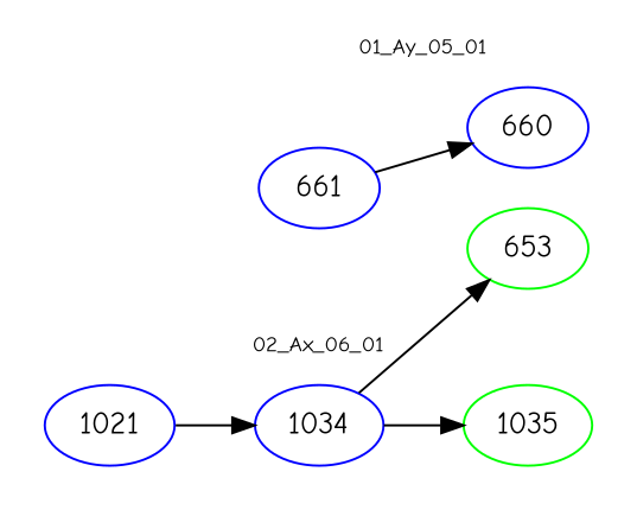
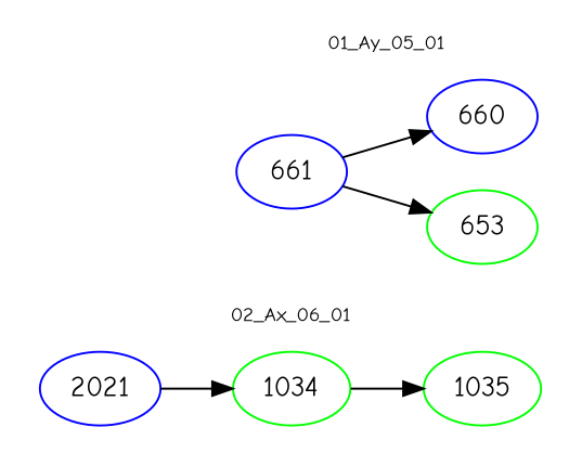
  digraph {
    fontname="Comic Neue"
    rankdir=LR
    node [color=blue fontname="Comic Neue"]
    edge [color=black fontname="Comic Neue"]
    n1 [label=661]
    n2 [color=green label=653]
    n3 [label=660]
-   n4 [label=1034]
-   n5 [label=1021]
+   n4 [color=green label=1034]
+   n5 [label=2021]
    n6 [color=green label=1035]
    subgraph cluster_1 {
      color=white
      fontsize=10
      label="01_Ay_05_01"
      n1
      n2
      n3
    }
    subgraph cluster_2 {
      color=white
      fontsize=10
      label="02_Ax_06_01"
      n4
      n5
      n6
    }
-   n4 -> n2
+   n1 -> n2
    n1 -> n3
    n4 -> n6
    n5 -> n4
  }
